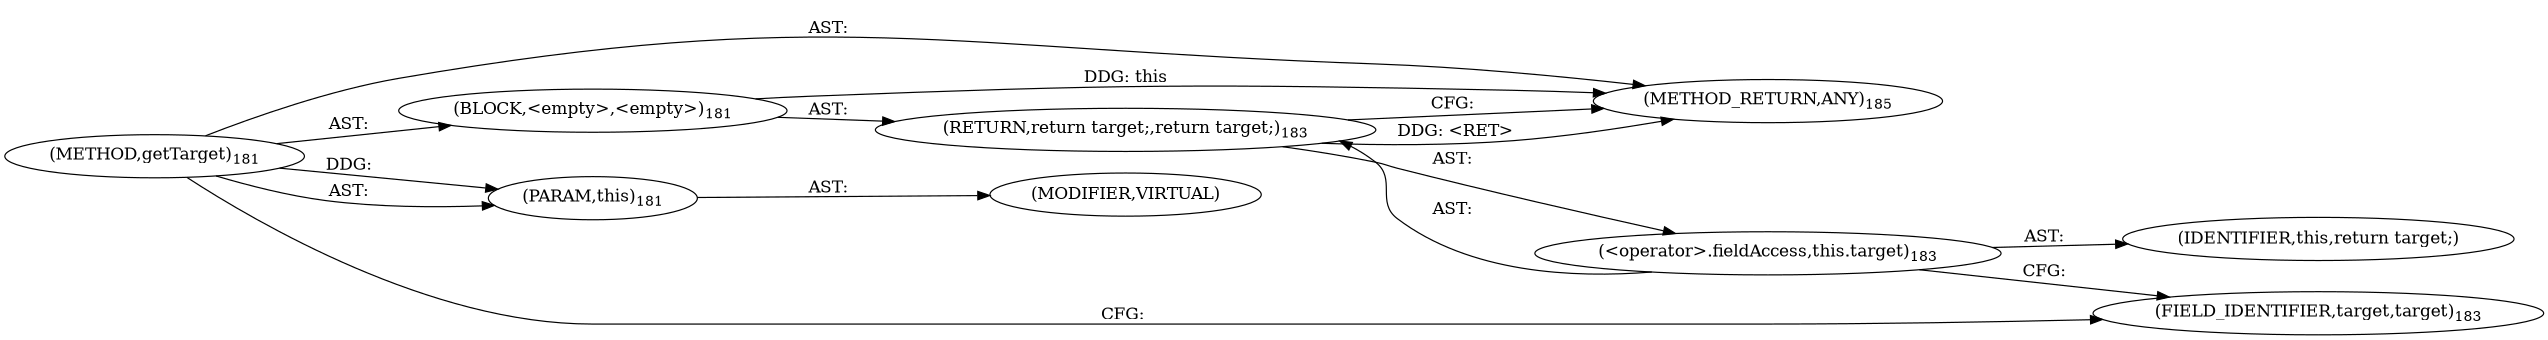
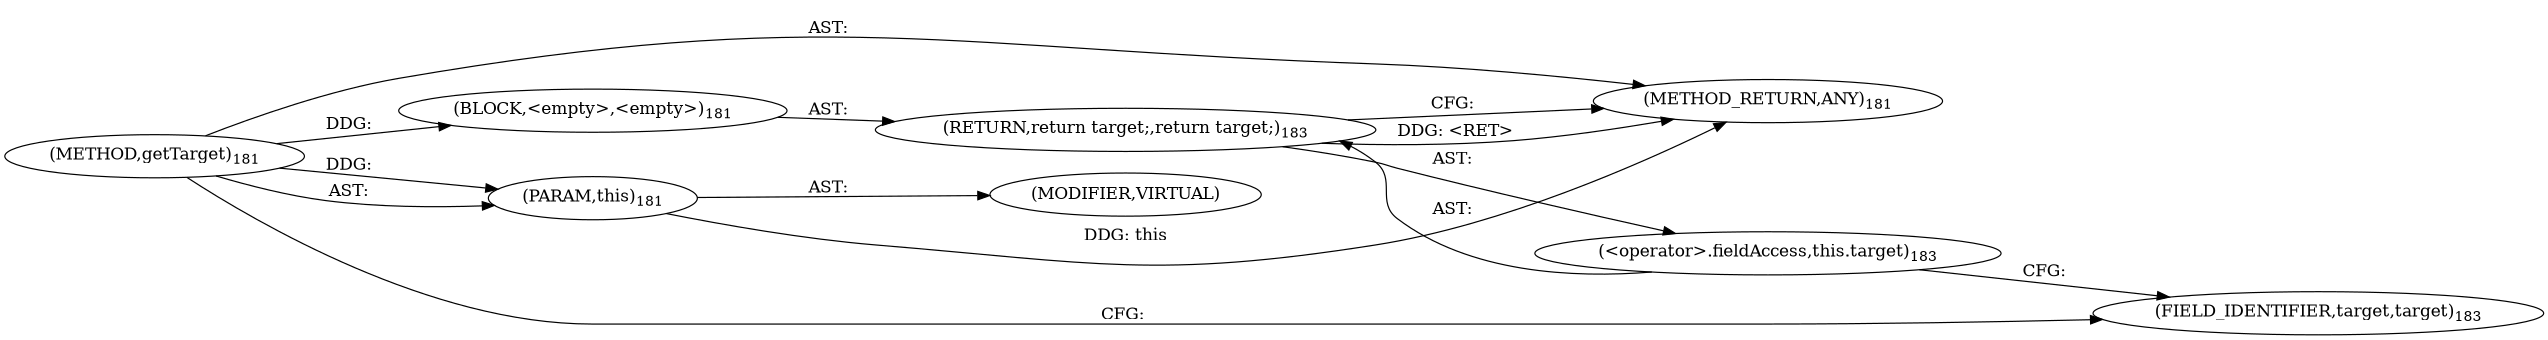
  digraph {
    rankdir=LR
    n1 [label=<(METHOD,getTarget)<SUB>181</SUB>>]
    n2 [label=<(PARAM,this)<SUB>181</SUB>>]
    n3 [label=<(BLOCK,&lt;empty&gt;,&lt;empty&gt;)<SUB>181</SUB>>]
    n4 [label=<(FIELD_IDENTIFIER,target,target)<SUB>183</SUB>>]
-   n5 [label=<(METHOD_RETURN,ANY)<SUB>185</SUB>>]
+   n5 [label=<(METHOD_RETURN,ANY)<SUB>181</SUB>>]
    n6 [label=<(MODIFIER,VIRTUAL)>]
    n7 [label=<(RETURN,return target;,return target;)<SUB>183</SUB>>]
    n8 [label=<(&lt;operator&gt;.fieldAccess,this.target)<SUB>183</SUB>>]
-   n9 [label=<(IDENTIFIER,this,return target;)>]
    n1 -> n2 [label="AST: "]
    n1 -> n2 [label="DDG: "]
-   n1 -> n3 [label="AST: "]
+   n1 -> n3 [label="DDG: "]
    n1 -> n4 [label="CFG: "]
    n1 -> n5 [label="AST: "]
-   n3 -> n5 [label="DDG: this"]
+   n2 -> n5 [label="DDG: this"]
    n2 -> n6 [label="AST: "]
    n3 -> n7 [label="AST: "]
    n7 -> n5 [label="CFG: "]
    n7 -> n5 [label="DDG: &lt;RET&gt;"]
    n7 -> n8 [label="AST: "]
    n8 -> n4 [label="CFG: "]
    n8 -> n7 [label="AST: "]
-   n8 -> n9 [label="AST: "]
  }
